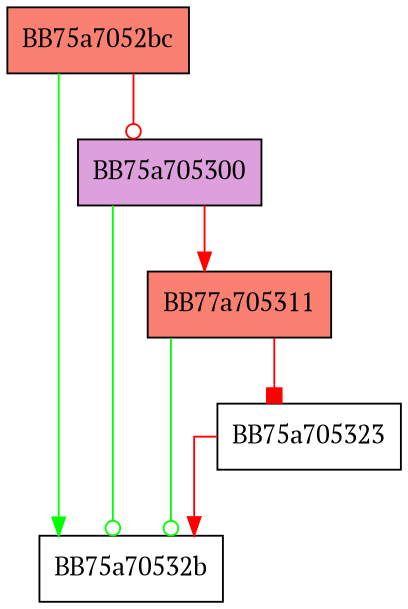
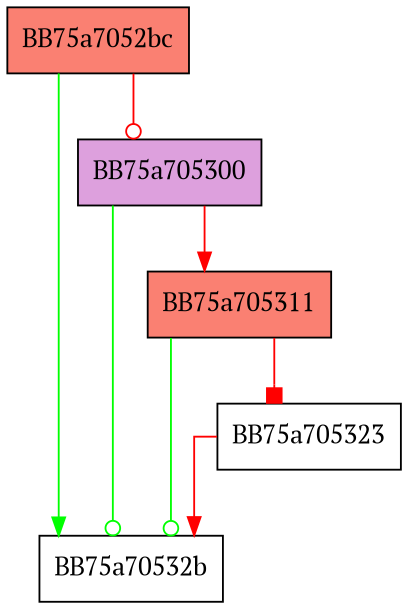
  digraph {
    fontname="PT Serif"
    splines=ortho
    node [fillcolor=white fontname="PT Serif" shape=box style=filled]
    edge [arrowhead=normal color=red fontname="PT Serif"]
    BB75a70532b
    BB75a7052bc [fillcolor=salmon]
    BB75a705300 [fillcolor=plum]
-   BB75a705311 [fillcolor=salmon label=BB77a705311]
+   BB75a705311 [fillcolor=salmon]
    BB75a705323
    BB75a7052bc -> BB75a70532b [color=green]
    BB75a7052bc -> BB75a705300 [arrowhead=odot]
    BB75a705300 -> BB75a70532b [arrowhead=odot color=green]
    BB75a705300 -> BB75a705311
    BB75a705311 -> BB75a70532b [arrowhead=odot color=green]
    BB75a705311 -> BB75a705323 [arrowhead=box]
    BB75a705323 -> BB75a70532b
  }
